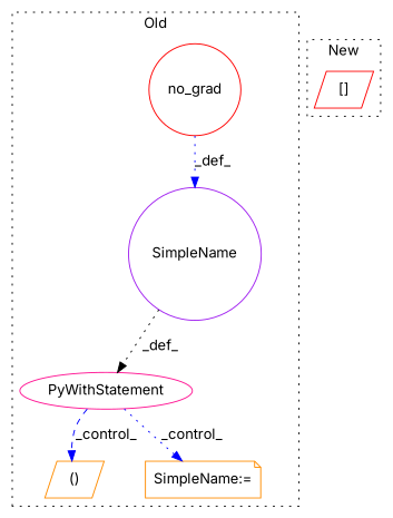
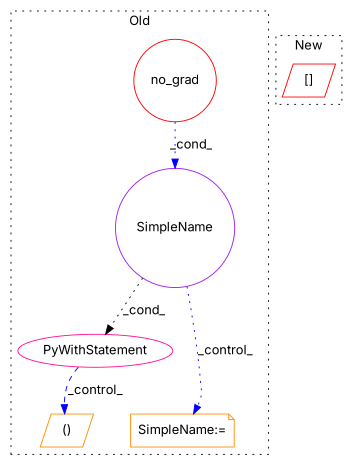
  digraph {
    fontname=Inter
    node [color=red fontname=Inter shape=circle]
    edge [color=blue fontname=Inter style=dotted]
    n1 [a=32 l=9 label=no_grad s=20477]
    n2 [a=104 color=deeppink l="10,2" label=PyWithStatement s="20461,20486" shape=ellipse]
    n3 [a=42 color=purple label=SimpleName]
    n4 [a=7 color=darkorange l=1 label="SimpleName:=" s=20560 shape=note]
    n5 [a=106 color=darkorange l=60 label="()" s=20766 shape=parallelogram]
    n6 [a=2 l="12,1" label="[]" s="20311,20324" shape=parallelogram]
    subgraph cluster_1 {
      label=Old
      style=dotted
      n1
      n2
      n3
      n4
      n5
    }
    subgraph cluster_2 {
      label=New
      style=dotted
      n6
    }
-   n1 -> n3 [label=_def_]
-   n2 -> n4 [label=_control_]
+   n1 -> n3 [label=_cond_]
+   n3 -> n4 [label=_control_]
    n2 -> n5 [label=_control_ style=dashed]
-   n3 -> n2 [color=black label=_def_]
+   n3 -> n2 [color=black label=_cond_]
  }
